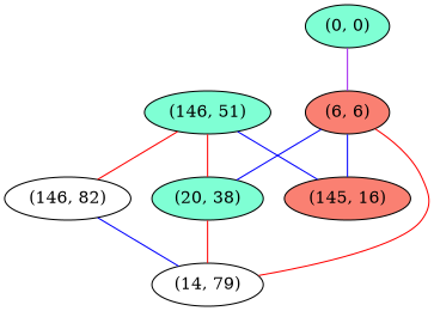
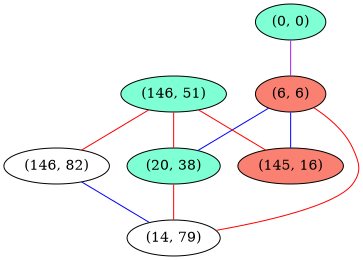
  graph {
    node [fillcolor=aquamarine style=filled]
    edge [color=red weight=3]
    "(0, 0)"
    "(6, 6)" [fillcolor=salmon]
    "(20, 38)"
    "(14, 79)" [fillcolor=white]
    "(145, 16)" [fillcolor=salmon]
    "(146, 51)"
    "(146, 82)" [fillcolor=white]
    "(0, 0)" -- "(6, 6)" [color=purple weight=4]
    "(6, 6)" -- "(20, 38)" [color=blue]
    "(6, 6)" -- "(14, 79)" [weight=1]
    "(6, 6)" -- "(145, 16)" [color=blue]
    "(20, 38)" -- "(14, 79)"
    "(146, 51)" -- "(20, 38)" [weight=1]
-   "(146, 51)" -- "(145, 16)" [color=blue weight=1]
+   "(146, 51)" -- "(145, 16)" [weight=1]
    "(146, 51)" -- "(146, 82)" [weight=1]
    "(146, 82)" -- "(14, 79)" [color=blue]
  }
